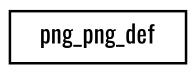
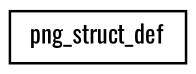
  digraph {
    rankdir=LR
    fontname=Oswald
-   n1 [color=black fillcolor=white fontname=Oswald fontsize=10 height=0.2 label=png_png_def shape=record style=filled width=0.4]
+   n1 [color=black fillcolor=white fontname=Oswald fontsize=10 height=0.2 label=png_struct_def shape=record style=filled width=0.4]
  }
